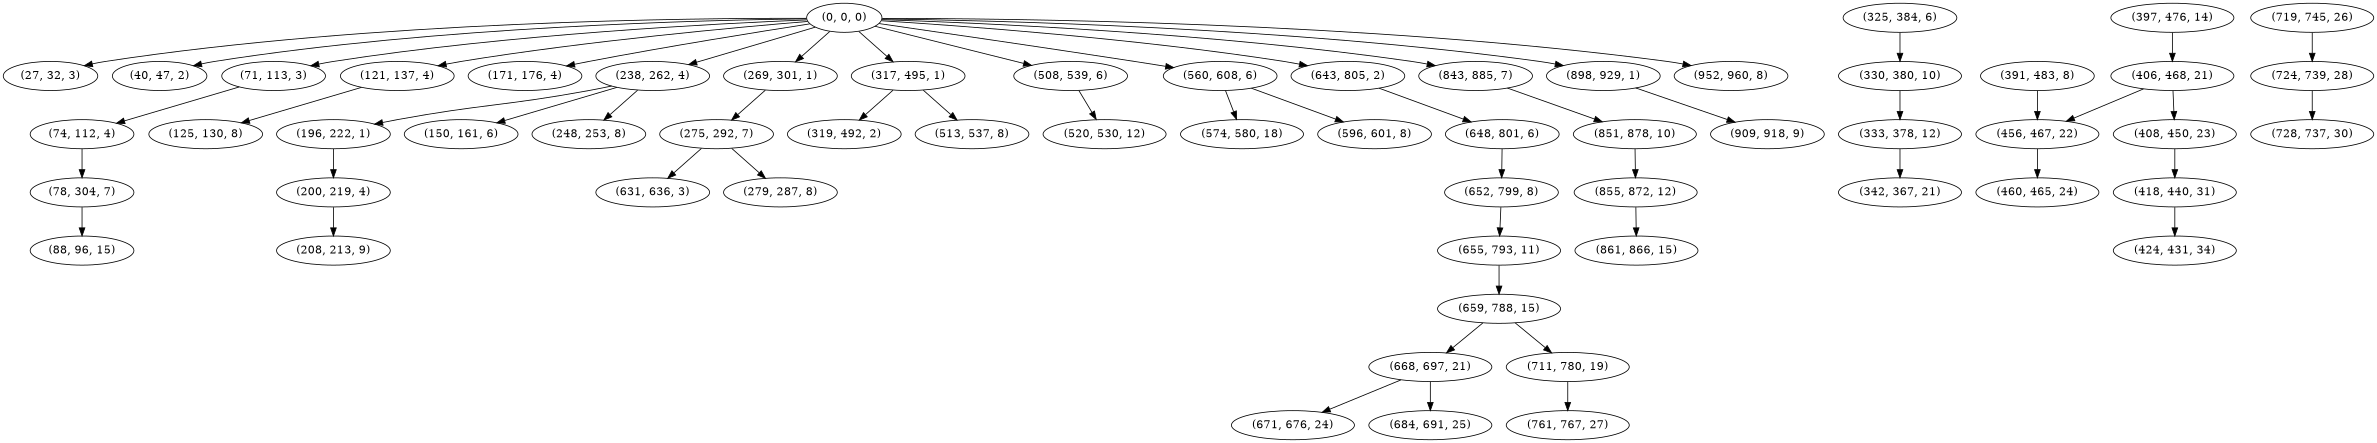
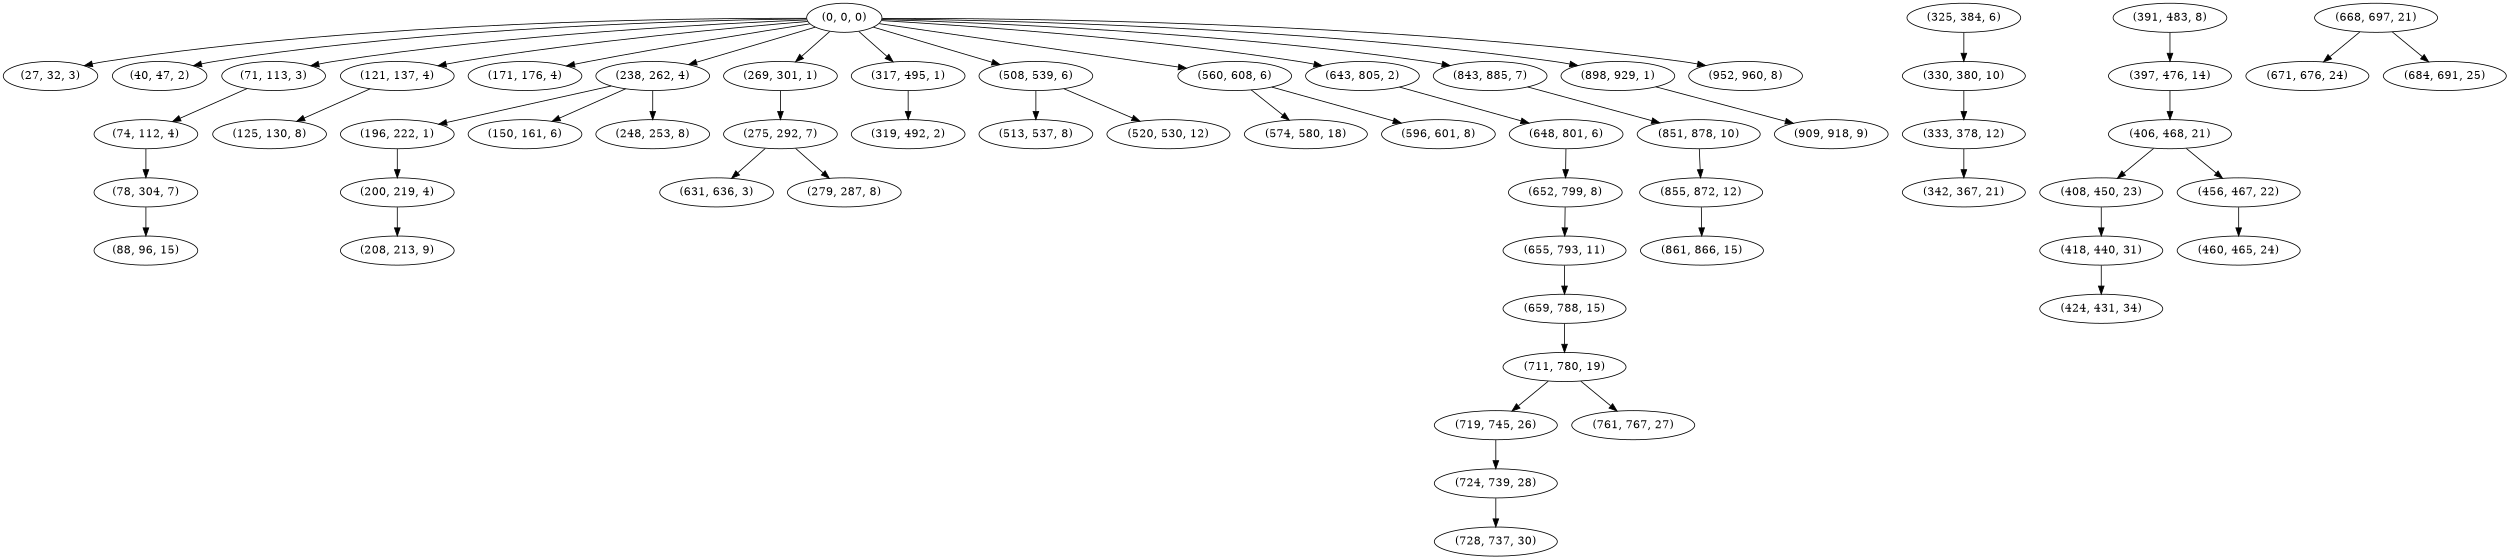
  digraph {
    "(0, 0, 0)"
    "(27, 32, 3)"
    "(40, 47, 2)"
    "(71, 113, 3)"
    "(121, 137, 4)"
    "(171, 176, 4)"
    "(238, 262, 4)"
    "(269, 301, 1)"
    "(317, 495, 1)"
    "(508, 539, 6)"
    "(560, 608, 6)"
    "(643, 805, 2)"
    "(843, 885, 7)"
    "(898, 929, 1)"
    "(952, 960, 8)"
    "(74, 112, 4)"
    "(125, 130, 8)"
    "(196, 222, 1)"
    "(200, 219, 4)"
    "(150, 161, 6)"
    "(248, 253, 8)"
    "(275, 292, 7)"
    "(319, 492, 2)"
    "(513, 537, 8)"
    "(520, 530, 12)"
    "(574, 580, 18)"
    "(596, 601, 8)"
    "(648, 801, 6)"
    "(851, 878, 10)"
    "(909, 918, 9)"
    n31 [label="(78, 304, 7)"]
    "(88, 96, 15)"
    "(208, 213, 9)"
    "(631, 636, 3)"
    "(279, 287, 8)"
    "(325, 384, 6)"
    "(330, 380, 10)"
    "(391, 483, 8)"
    "(397, 476, 14)"
    "(333, 378, 12)"
    "(342, 367, 21)"
    "(406, 468, 21)"
    "(408, 450, 23)"
    "(456, 467, 22)"
    "(418, 440, 31)"
    "(460, 465, 24)"
    "(424, 431, 34)"
    "(652, 799, 8)"
    "(655, 793, 11)"
    "(659, 788, 15)"
    "(668, 697, 21)"
    "(711, 780, 19)"
    "(671, 676, 24)"
    "(684, 691, 25)"
    "(719, 745, 26)"
    "(761, 767, 27)"
    "(724, 739, 28)"
    "(728, 737, 30)"
    "(855, 872, 12)"
    "(861, 866, 15)"
    "(0, 0, 0)" -> "(27, 32, 3)"
    "(0, 0, 0)" -> "(40, 47, 2)"
    "(0, 0, 0)" -> "(71, 113, 3)"
    "(0, 0, 0)" -> "(121, 137, 4)"
    "(0, 0, 0)" -> "(171, 176, 4)"
    "(0, 0, 0)" -> "(238, 262, 4)"
    "(0, 0, 0)" -> "(269, 301, 1)"
    "(0, 0, 0)" -> "(317, 495, 1)"
    "(0, 0, 0)" -> "(508, 539, 6)"
    "(0, 0, 0)" -> "(560, 608, 6)"
    "(0, 0, 0)" -> "(643, 805, 2)"
    "(0, 0, 0)" -> "(843, 885, 7)"
    "(0, 0, 0)" -> "(898, 929, 1)"
    "(0, 0, 0)" -> "(952, 960, 8)"
    "(71, 113, 3)" -> "(74, 112, 4)"
    "(121, 137, 4)" -> "(125, 130, 8)"
    "(238, 262, 4)" -> "(196, 222, 1)"
    "(238, 262, 4)" -> "(150, 161, 6)"
    "(238, 262, 4)" -> "(248, 253, 8)"
    "(269, 301, 1)" -> "(275, 292, 7)"
    "(317, 495, 1)" -> "(319, 492, 2)"
-   "(317, 495, 1)" -> "(513, 537, 8)"
+   "(508, 539, 6)" -> "(513, 537, 8)"
    "(508, 539, 6)" -> "(520, 530, 12)"
    "(560, 608, 6)" -> "(574, 580, 18)"
    "(560, 608, 6)" -> "(596, 601, 8)"
    "(643, 805, 2)" -> "(648, 801, 6)"
    "(843, 885, 7)" -> "(851, 878, 10)"
    "(898, 929, 1)" -> "(909, 918, 9)"
    "(74, 112, 4)" -> n31
    "(196, 222, 1)" -> "(200, 219, 4)"
    "(200, 219, 4)" -> "(208, 213, 9)"
    "(275, 292, 7)" -> "(631, 636, 3)"
    "(275, 292, 7)" -> "(279, 287, 8)"
    "(648, 801, 6)" -> "(652, 799, 8)"
    "(851, 878, 10)" -> "(855, 872, 12)"
    n31 -> "(88, 96, 15)"
    "(325, 384, 6)" -> "(330, 380, 10)"
    "(330, 380, 10)" -> "(333, 378, 12)"
-   "(391, 483, 8)" -> "(456, 467, 22)"
+   "(391, 483, 8)" -> "(397, 476, 14)"
    "(397, 476, 14)" -> "(406, 468, 21)"
    "(333, 378, 12)" -> "(342, 367, 21)"
    "(406, 468, 21)" -> "(408, 450, 23)"
    "(406, 468, 21)" -> "(456, 467, 22)"
    "(408, 450, 23)" -> "(418, 440, 31)"
    "(456, 467, 22)" -> "(460, 465, 24)"
    "(418, 440, 31)" -> "(424, 431, 34)"
    "(652, 799, 8)" -> "(655, 793, 11)"
    "(655, 793, 11)" -> "(659, 788, 15)"
-   "(659, 788, 15)" -> "(668, 697, 21)"
    "(659, 788, 15)" -> "(711, 780, 19)"
    "(668, 697, 21)" -> "(671, 676, 24)"
    "(668, 697, 21)" -> "(684, 691, 25)"
+   "(711, 780, 19)" -> "(719, 745, 26)"
    "(711, 780, 19)" -> "(761, 767, 27)"
    "(719, 745, 26)" -> "(724, 739, 28)"
    "(724, 739, 28)" -> "(728, 737, 30)"
    "(855, 872, 12)" -> "(861, 866, 15)"
  }
